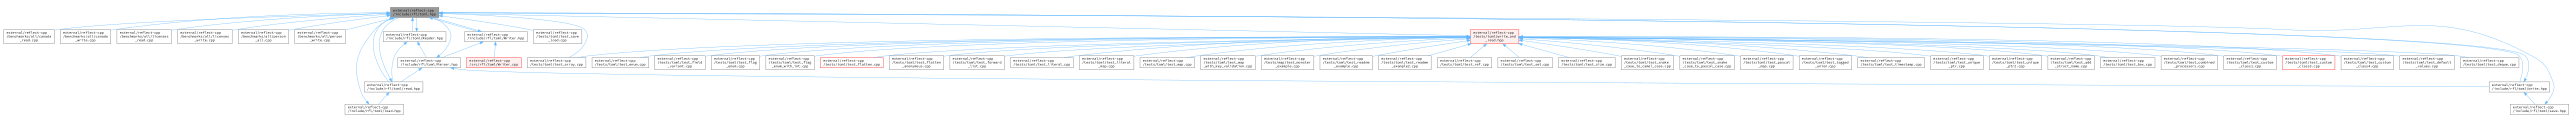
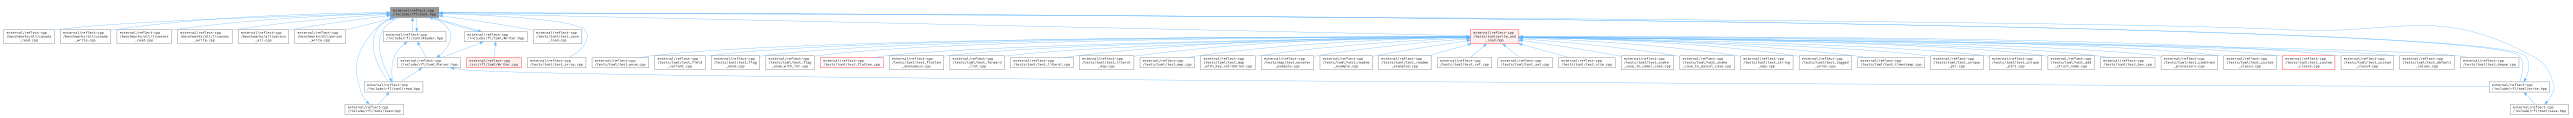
  digraph {
    fontname="Source Code Pro"
    node [color=grey40 fillcolor=white fontname="Source Code Pro" fontsize=10 shape=box style=filled]
    edge [color=steelblue1 dir=back fontname="Source Code Pro" fontsize=10 labelfontname=Helvetica labelfontsize=10 style=solid]
    n1 [color=gray40 fillcolor=grey60 fontcolor=black height=0.2 label="external/reflect-cpp\l/include/rfl/toml.hpp" width=0.4]
    n2 [height=0.2 label="external/reflect-cpp\l/benchmarks/all/canada\l_read.cpp" width=0.4]
    n3 [height=0.2 label="external/reflect-cpp\l/benchmarks/all/canada\l_write.cpp" width=0.4]
    n4 [height=0.2 label="external/reflect-cpp\l/benchmarks/all/licenses\l_read.cpp" width=0.4]
    n5 [height=0.2 label="external/reflect-cpp\l/benchmarks/all/licenses\l_write.cpp" width=0.4]
    n6 [height=0.2 label="external/reflect-cpp\l/benchmarks/all/person\l_all.cpp" width=0.4]
    n7 [height=0.2 label="external/reflect-cpp\l/benchmarks/all/person\l_write.cpp" width=0.4]
    n8 [height=0.2 label="external/reflect-cpp\l/include/rfl/toml/Reader.hpp" width=0.4]
    n9 [height=0.2 label="external/reflect-cpp\l/include/rfl/toml/read.hpp" width=0.4]
    n10 [height=0.2 label="external/reflect-cpp\l/include/rfl/toml/write.hpp" width=0.4]
    n11 [height=0.2 label="external/reflect-cpp\l/include/rfl/toml/Writer.hpp" width=0.4]
    n12 [height=0.2 label="external/reflect-cpp\l/tests/toml/test_array.cpp" width=0.4]
    n13 [height=0.2 label="external/reflect-cpp\l/tests/toml/test_save\l_load.cpp" width=0.4]
    n14 [color=red fillcolor="#FFF0F0" height=0.2 label="external/reflect-cpp\l/tests/toml/write_and\l_read.hpp" width=0.4]
    n15 [height=0.2 label="external/reflect-cpp\l/include/rfl/toml/Parser.hpp" width=0.4]
    n16 [height=0.2 label="external/reflect-cpp\l/include/rfl/toml/load.hpp" width=0.4]
    n17 [height=0.2 label="external/reflect-cpp\l/include/rfl/toml/save.hpp" width=0.4]
    n18 [color=red fillcolor="#FFF0F0" height=0.2 label="external/reflect-cpp\l/src/rfl/toml/Writer.cpp" width=0.4]
    n19 [height=0.2 label="external/reflect-cpp\l/tests/toml/test_add\l_struct_name.cpp" width=0.4]
    n20 [height=0.2 label="external/reflect-cpp\l/tests/toml/test_box.cpp" width=0.4]
    n21 [height=0.2 label="external/reflect-cpp\l/tests/toml/test_combined\l_processors.cpp" width=0.4]
    n22 [height=0.2 label="external/reflect-cpp\l/tests/toml/test_custom\l_class1.cpp" width=0.4]
    n23 [color=red height=0.2 label="external/reflect-cpp\l/tests/toml/test_custom\l_class3.cpp" width=0.4]
    n24 [height=0.2 label="external/reflect-cpp\l/tests/toml/test_custom\l_class4.cpp" width=0.4]
    n25 [height=0.2 label="external/reflect-cpp\l/tests/toml/test_default\l_values.cpp" width=0.4]
    n26 [height=0.2 label="external/reflect-cpp\l/tests/toml/test_deque.cpp" width=0.4]
    n27 [height=0.2 label="external/reflect-cpp\l/tests/toml/test_enum.cpp" width=0.4]
    n28 [height=0.2 label="external/reflect-cpp\l/tests/toml/test_field\l_variant.cpp" width=0.4]
    n29 [height=0.2 label="external/reflect-cpp\l/tests/toml/test_flag\l_enum.cpp" width=0.4]
    n30 [height=0.2 label="external/reflect-cpp\l/tests/toml/test_flag\l_enum_with_int.cpp" width=0.4]
    n31 [color=red height=0.2 label="external/reflect-cpp\l/tests/toml/test_flatten.cpp" width=0.4]
    n32 [height=0.2 label="external/reflect-cpp\l/tests/toml/test_flatten\l_anonymous.cpp" width=0.4]
    n33 [height=0.2 label="external/reflect-cpp\l/tests/toml/test_forward\l_list.cpp" width=0.4]
    n34 [height=0.2 label="external/reflect-cpp\l/tests/toml/test_literal.cpp" width=0.4]
    n35 [height=0.2 label="external/reflect-cpp\l/tests/toml/test_literal\l_map.cpp" width=0.4]
    n36 [height=0.2 label="external/reflect-cpp\l/tests/toml/test_map.cpp" width=0.4]
    n37 [height=0.2 label="external/reflect-cpp\l/tests/toml/test_map\l_with_key_validation.cpp" width=0.4]
    n38 [height=0.2 label="external/reflect-cpp\l/tests/map/test_monster\l_example.cpp" width=0.4]
    n39 [height=0.2 label="external/reflect-cpp\l/tests/toml/test_readme\l_example.cpp" width=0.4]
    n40 [height=0.2 label="external/reflect-cpp\l/tests/toml/test_readme\l_example2.cpp" width=0.4]
    n41 [height=0.2 label="external/reflect-cpp\l/tests/toml/test_ref.cpp" width=0.4]
    n42 [height=0.2 label="external/reflect-cpp\l/tests/toml/test_set.cpp" width=0.4]
    n43 [height=0.2 label="external/reflect-cpp\l/tests/toml/test_size.cpp" width=0.4]
    n44 [height=0.2 label="external/reflect-cpp\l/tests/toml/test_snake\l_case_to_camel_case.cpp" width=0.4]
    n45 [height=0.2 label="external/reflect-cpp\l/tests/toml/test_snake\l_case_to_pascal_case.cpp" width=0.4]
-   n46 [height=0.2 label="external/reflect-cpp\l/tests/toml/test_pascal\l_map.cpp" width=0.4]
+   n46 [height=0.2 label="external/reflect-cpp\l/tests/toml/test_string\l_map.cpp" width=0.4]
    n47 [height=0.2 label="external/reflect-cpp\l/tests/toml/test_tagged\l_union.cpp" width=0.4]
    n48 [height=0.2 label="external/reflect-cpp\l/tests/toml/test_timestamp.cpp" width=0.4]
    n49 [height=0.2 label="external/reflect-cpp\l/tests/toml/test_unique\l_ptr.cpp" width=0.4]
    n50 [height=0.2 label="external/reflect-cpp\l/tests/toml/test_unique\l_ptr2.cpp" width=0.4]
    n1 -> n2
    n1 -> n3
    n1 -> n4
    n1 -> n5
    n1 -> n6
    n1 -> n7
    n1 -> n8
    n1 -> n9
    n1 -> n10
    n1 -> n11
    n1 -> n12
    n1 -> n13
    n1 -> n14
    n8 -> n1
    n8 -> n9
    n8 -> n15
    n9 -> n1
    n9 -> n16
    n10 -> n1
    n10 -> n17
    n11 -> n1
    n11 -> n15
    n11 -> n18
-   n14 -> n12
    n14 -> n19
    n14 -> n20
    n14 -> n21
    n14 -> n22
    n14 -> n23
    n14 -> n24
    n14 -> n25
    n14 -> n26
    n14 -> n27
    n14 -> n28
    n14 -> n29
    n14 -> n30
    n14 -> n31
    n14 -> n32
    n14 -> n33
    n14 -> n34
    n14 -> n35
    n14 -> n36
    n14 -> n37
    n14 -> n38
    n14 -> n39
    n14 -> n40
    n14 -> n41
    n14 -> n42
    n14 -> n43
    n14 -> n44
    n14 -> n45
    n14 -> n46
    n14 -> n47
    n14 -> n48
    n14 -> n49
    n14 -> n50
    n15 -> n1
    n15 -> n9
    n15 -> n10
    n16 -> n1
    n17 -> n1
  }
